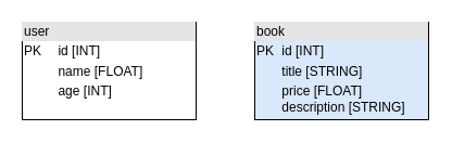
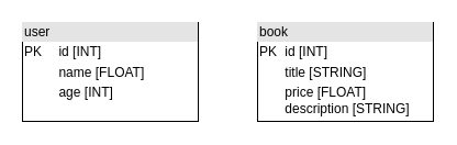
  <mxCell id="0" />
  <mxCell id="1" parent="0" />
  <mxCell id="2" value="&lt;div style=&quot;box-sizing: border-box ; width: 100% ; background: #e4e4e4 ; padding: 2px&quot;&gt;user&lt;/div&gt;&lt;table style=&quot;width: 100% ; font-size: 1em&quot; cellpadding=&quot;2&quot; cellspacing=&quot;0&quot;&gt;&lt;tbody&gt;&lt;tr&gt;&lt;td&gt;PK&lt;/td&gt;&lt;td&gt;id [INT]&lt;/td&gt;&lt;/tr&gt;&lt;tr&gt;&lt;td&gt;&lt;br&gt;&lt;/td&gt;&lt;td&gt;name [FLOAT]&lt;/td&gt;&lt;/tr&gt;&lt;tr&gt;&lt;td&gt;&lt;/td&gt;&lt;td&gt;age [INT]&lt;/td&gt;&lt;/tr&gt;&lt;/tbody&gt;&lt;/table&gt;" style="verticalAlign=top;align=left;overflow=fill;html=1;" vertex="1" parent="1"><mxGeometry x="20" y="20" width="160" height="90" as="geometry" /></mxCell>
- <mxCell id="3" value="&lt;div style=&quot;box-sizing: border-box ; width: 100% ; background: #e4e4e4 ; padding: 2px&quot;&gt;book&lt;/div&gt;&lt;table style=&quot;width: 100% ; font-size: 1em&quot; cellpadding=&quot;2&quot; cellspacing=&quot;0&quot;&gt;&lt;tbody&gt;&lt;tr&gt;&lt;td&gt;PK&lt;/td&gt;&lt;td&gt;id [INT]&lt;/td&gt;&lt;/tr&gt;&lt;tr&gt;&lt;td&gt;&lt;br&gt;&lt;/td&gt;&lt;td&gt;title [STRING]&lt;/td&gt;&lt;/tr&gt;&lt;tr&gt;&lt;td&gt;&lt;/td&gt;&lt;td&gt;price [FLOAT]&lt;br&gt;description [STRING]&lt;/td&gt;&lt;/tr&gt;&lt;/tbody&gt;&lt;/table&gt;" style="verticalAlign=top;align=left;overflow=fill;html=1;fillColor=#dae8fc;" vertex="1" parent="1"><mxGeometry x="234" y="20" width="160" height="90" as="geometry" /></mxCell>
+ <mxCell id="3" value="&lt;div style=&quot;box-sizing: border-box ; width: 100% ; background: #e4e4e4 ; padding: 2px&quot;&gt;book&lt;/div&gt;&lt;table style=&quot;width: 100% ; font-size: 1em&quot; cellpadding=&quot;2&quot; cellspacing=&quot;0&quot;&gt;&lt;tbody&gt;&lt;tr&gt;&lt;td&gt;PK&lt;/td&gt;&lt;td&gt;id [INT]&lt;/td&gt;&lt;/tr&gt;&lt;tr&gt;&lt;td&gt;&lt;br&gt;&lt;/td&gt;&lt;td&gt;title [STRING]&lt;/td&gt;&lt;/tr&gt;&lt;tr&gt;&lt;td&gt;&lt;/td&gt;&lt;td&gt;price [FLOAT]&lt;br&gt;description [STRING]&lt;/td&gt;&lt;/tr&gt;&lt;/tbody&gt;&lt;/table&gt;" style="verticalAlign=top;align=left;overflow=fill;html=1;" vertex="1" parent="1"><mxGeometry x="234" y="20" width="160" height="90" as="geometry" /></mxCell>
